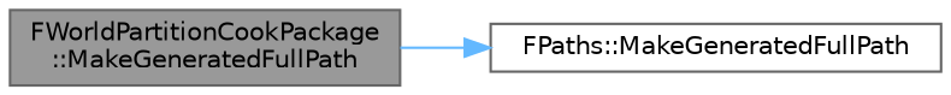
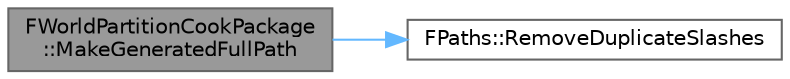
  digraph {
    rankdir=LR
    node [fontname=Helvetica fontsize=10 shape=box style=filled]
    n1 [color=gray40 fillcolor=grey60 fontcolor=black height=0.2 label="FWorldPartitionCookPackage\l::MakeGeneratedFullPath" width=0.4]
-   n2 [color=grey40 fillcolor=white height=0.2 label="FPaths::MakeGeneratedFullPath" width=0.4]
+   n2 [color=grey40 fillcolor=white height=0.2 label="FPaths::RemoveDuplicateSlashes" width=0.4]
    n1 -> n2 [color=steelblue1 fontname=Helvetica fontsize=10 labelfontname=Helvetica labelfontsize=10 style=solid]
  }
